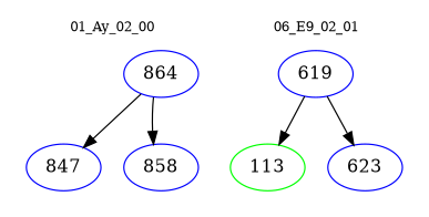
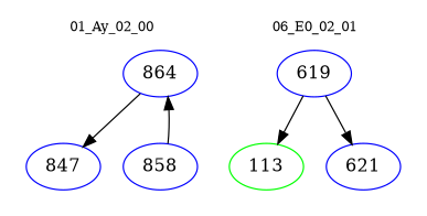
  digraph {
    node [color=blue]
    edge [color=black]
    n1 [label=864]
    n2 [label=847]
    n3 [label=858]
    n4 [label=619]
    n5 [color=green label=113]
-   n6 [label=623]
+   n6 [label=621]
    subgraph cluster_1 {
      color=white
      fontsize=10
      label="01_Ay_02_00"
      n1
      n2
      n3
    }
    subgraph cluster_2 {
      color=white
      fontsize=10
-     label="06_E9_02_01"
+     label="06_E0_02_01"
      n4
      n5
      n6
    }
    n1 -> n2
-   n1 -> n3
+   n3 -> n1
    n4 -> n5
    n4 -> n6
  }
